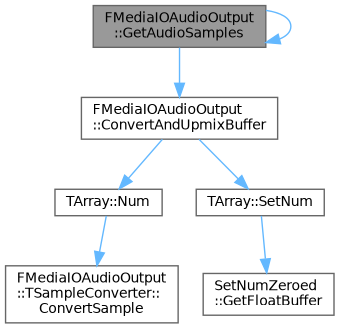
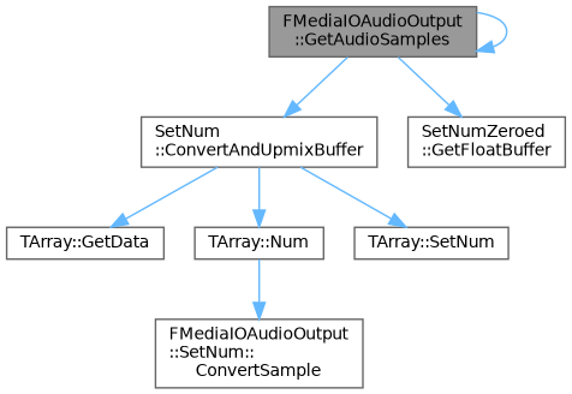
  digraph {
    fontname="DejaVu Sans"
    rankdir=TB
    node [color=grey40 fillcolor=white fontname="DejaVu Sans" fontsize=10 shape=box style=filled]
    edge [color=steelblue1 fontname="DejaVu Sans" fontsize=10 labelfontname=Helvetica labelfontsize=10 style=solid]
    n1 [color=gray40 fillcolor=grey60 fontcolor=black height=0.2 label="FMediaIOAudioOutput\l::GetAudioSamples" width=0.4]
-   n2 [height=0.2 label="FMediaIOAudioOutput\l::ConvertAndUpmixBuffer" width=0.4]
+   n2 [height=0.2 label="SetNum\l::ConvertAndUpmixBuffer" width=0.4]
    n3 [height=0.2 label="SetNumZeroed\l::GetFloatBuffer" width=0.4]
+   n4 [height=0.2 label="TArray::GetData" width=0.4]
    n5 [height=0.2 label="TArray::Num" width=0.4]
    n6 [height=0.2 label="TArray::SetNum" width=0.4]
-   n7 [height=0.2 label="FMediaIOAudioOutput\l::TSampleConverter::\lConvertSample" width=0.4]
+   n7 [height=0.2 label="FMediaIOAudioOutput\l::SetNum::\lConvertSample" width=0.4]
    n1 -> n1
    n1 -> n2
-   n6 -> n3
+   n1 -> n3
+   n2 -> n4
    n2 -> n5
    n2 -> n6
    n5 -> n7
  }
